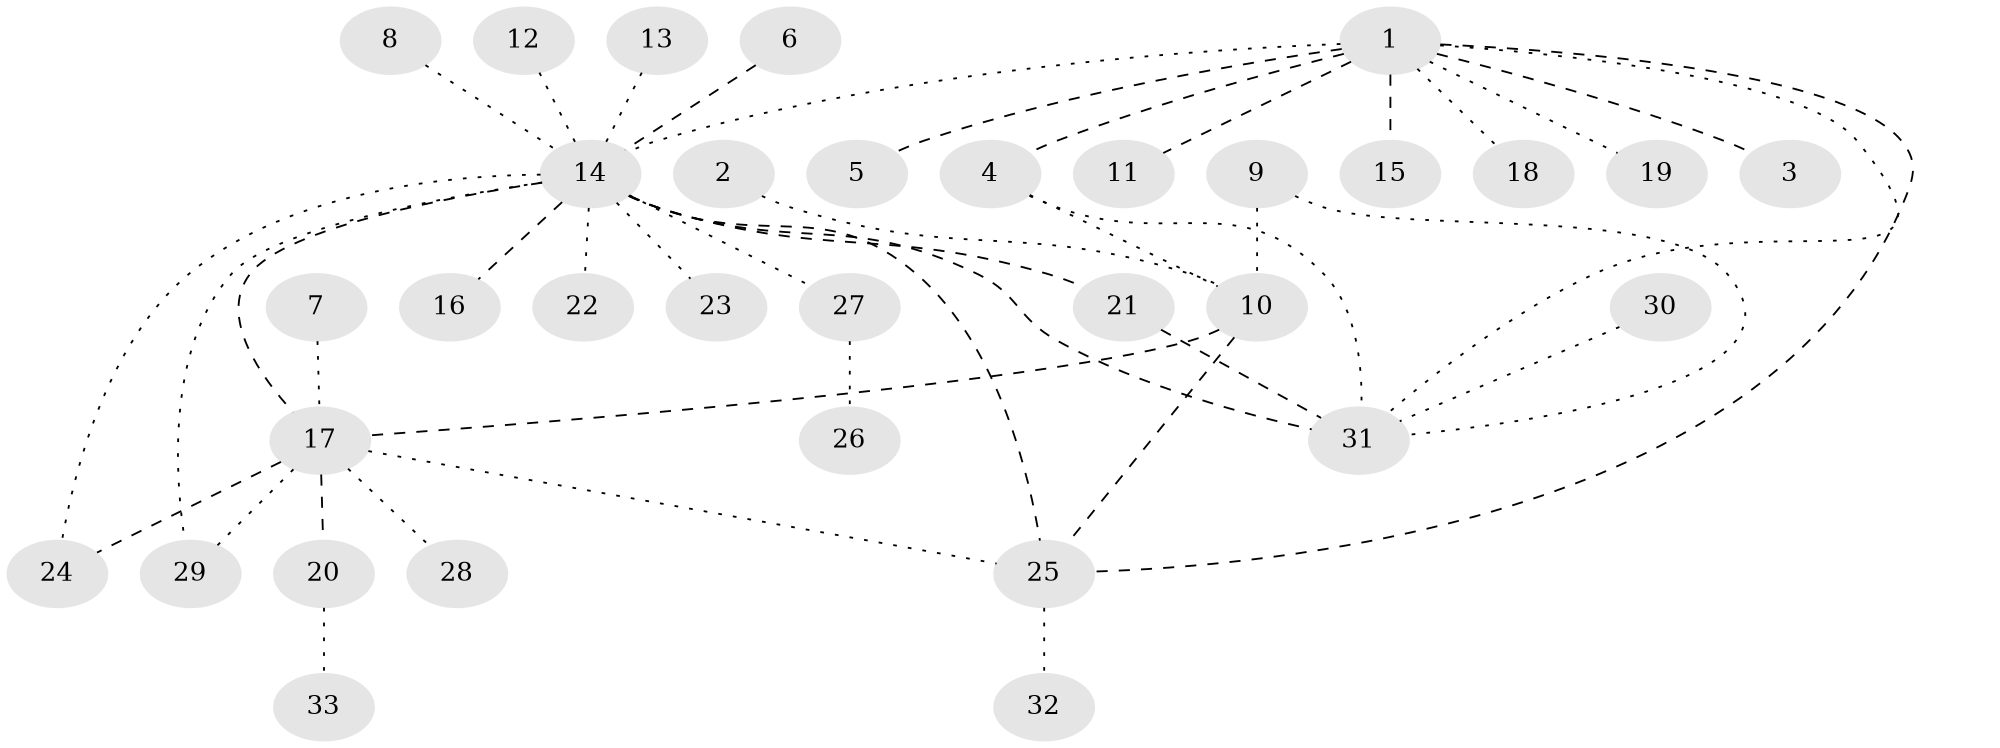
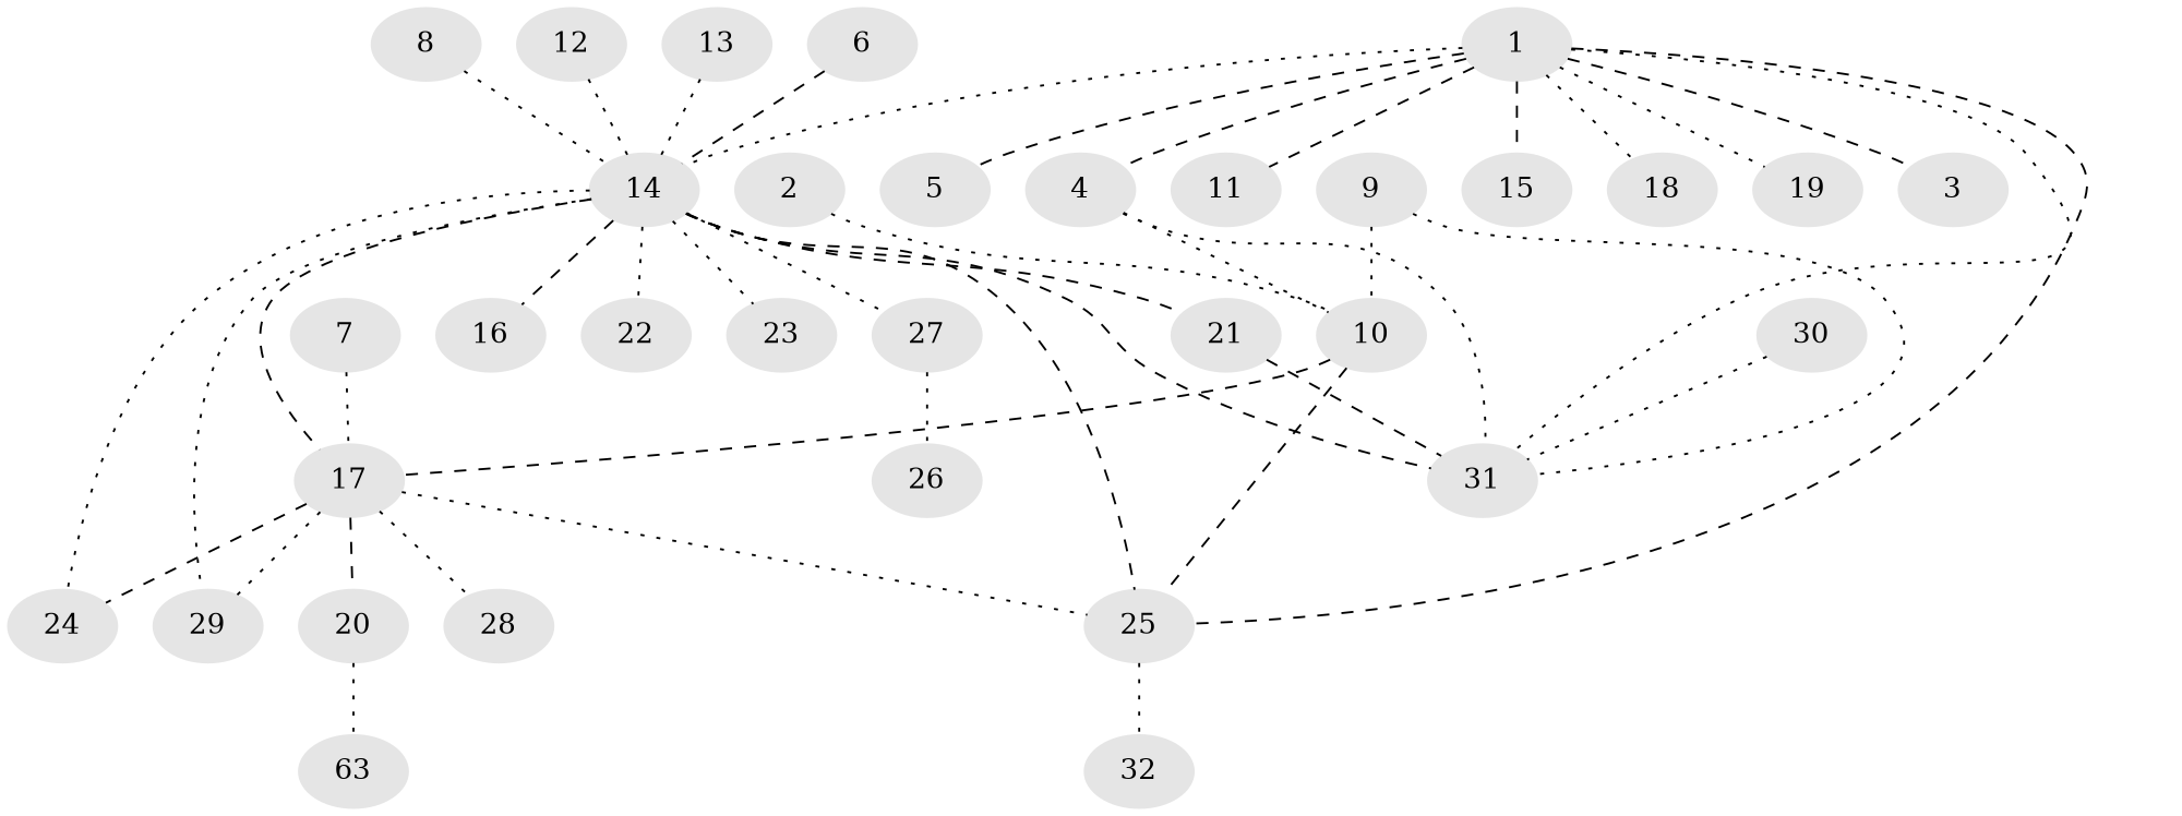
  graph {
    node [color=gray90 style=filled]
    edge [style=dotted weight=1.0]
    1
    3
    4
    5
    11
    14
    15
    18
    19
    25
    31
    10
    17
    16
    21
    22
    23
    24
    27
    29
    32
    2
    6
    7
    20
    28
    8
    9
    12
    13
    26
-   33
+   33 [label=63]
    30
    1 -- 3 [style=dashed]
    1 -- 4 [style=dashed]
    1 -- 5 [style=dashed]
    1 -- 11 [style=dashed]
    1 -- 14 [weight=3.0]
    1 -- 15 [style=dashed]
    1 -- 18
    1 -- 19
    1 -- 25 [style=dashed weight=2.0]
    1 -- 31
    4 -- 31 [weight=2.0]
    4 -- 10
    14 -- 25 [style=dashed weight=2.0]
    14 -- 31 [style=dashed weight=2.0]
    14 -- 17 [style=dashed]
    14 -- 16 [style=dashed weight=2.0]
    14 -- 21 [style=dashed]
    14 -- 22
    14 -- 23
    14 -- 24
    14 -- 27
    14 -- 29
    25 -- 32
    10 -- 25 [style=dashed]
    10 -- 17 [style=dashed]
    17 -- 25
    17 -- 24 [style=dashed]
    17 -- 29
    17 -- 20 [style=dashed]
    17 -- 28
    21 -- 31 [style=dashed]
    27 -- 26
    2 -- 10
    6 -- 14 [style=dashed]
    7 -- 17
    20 -- 33
    8 -- 14
    9 -- 31
    9 -- 10
    12 -- 14
    13 -- 14
    30 -- 31
  }
